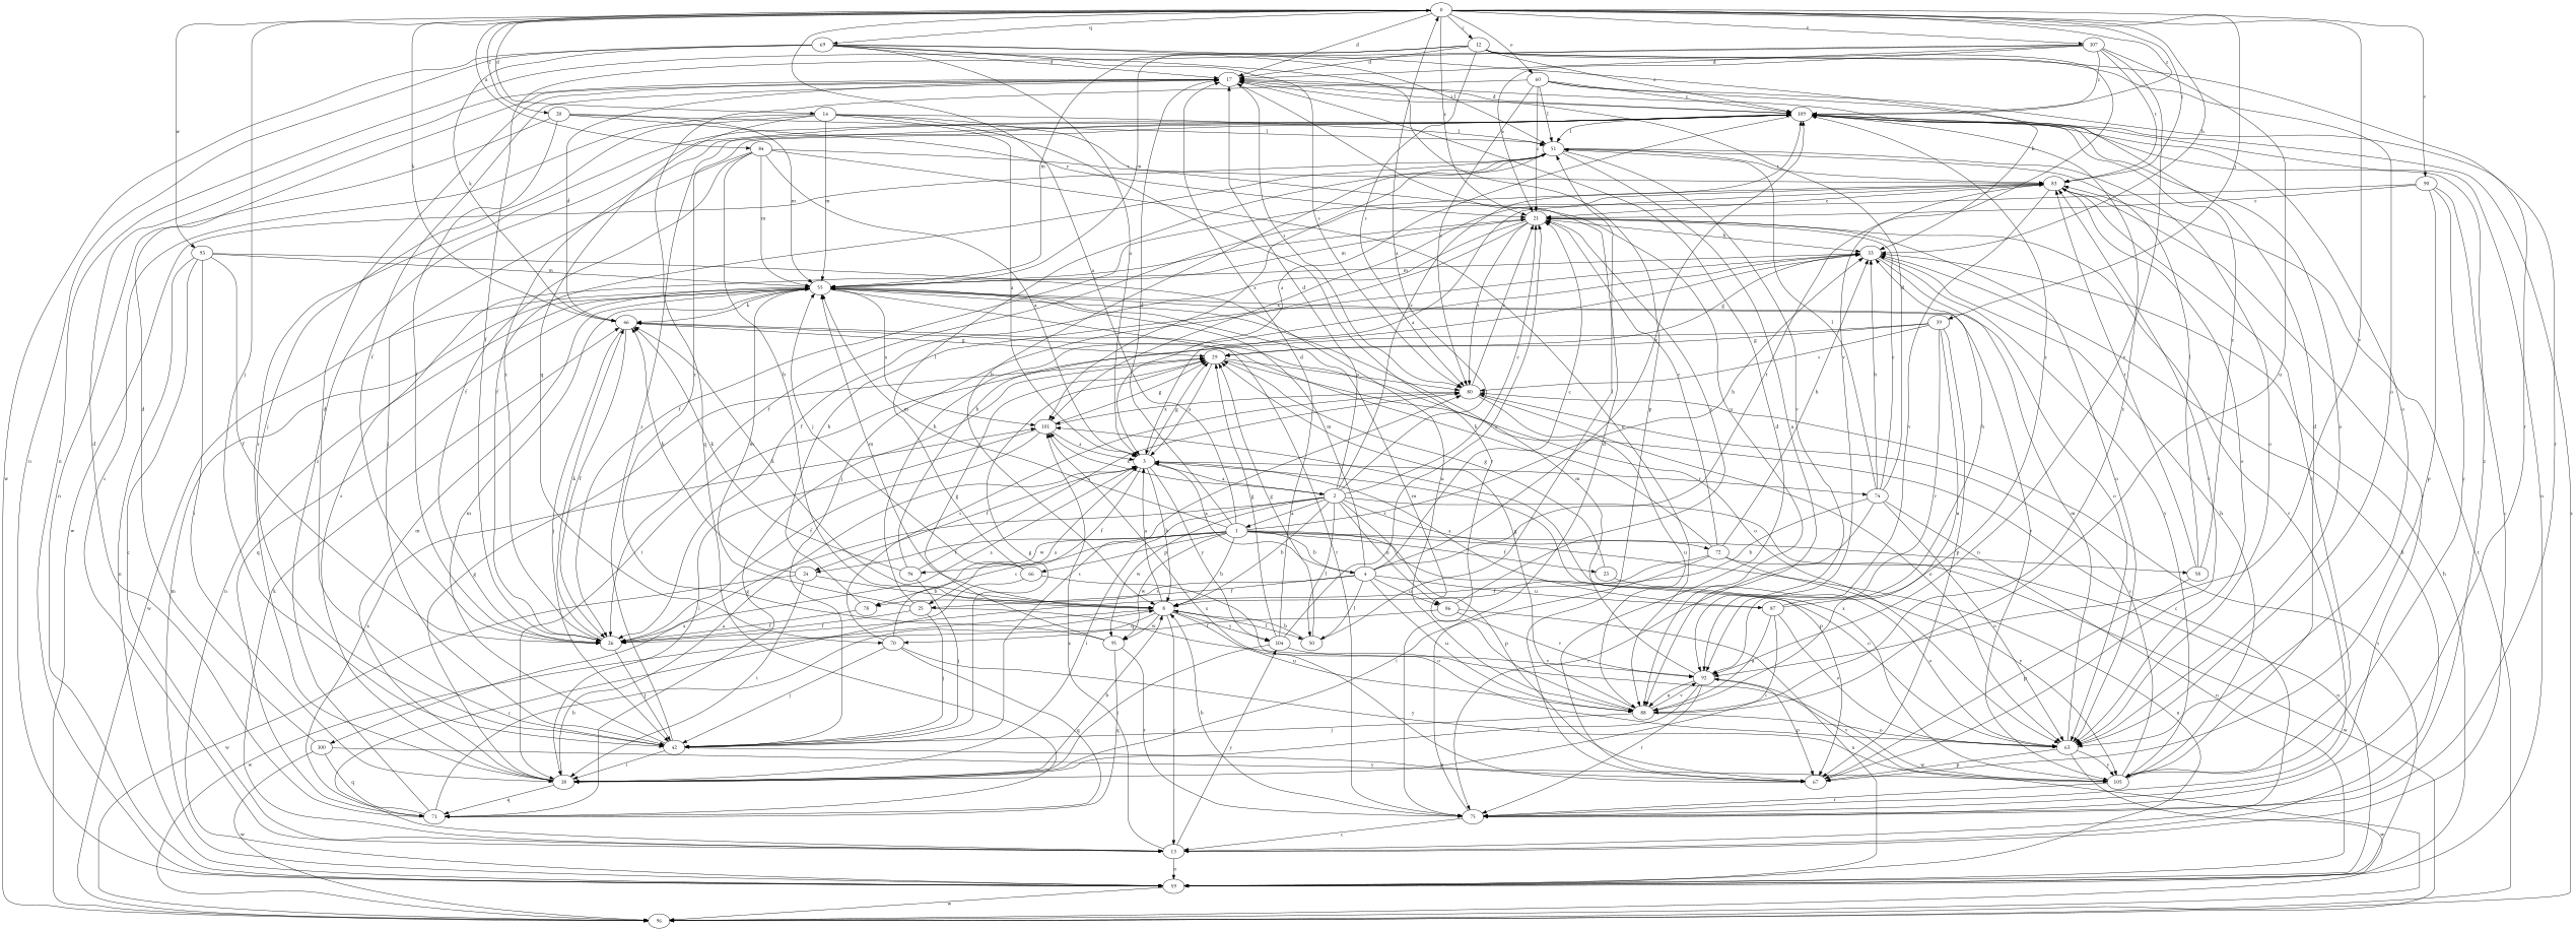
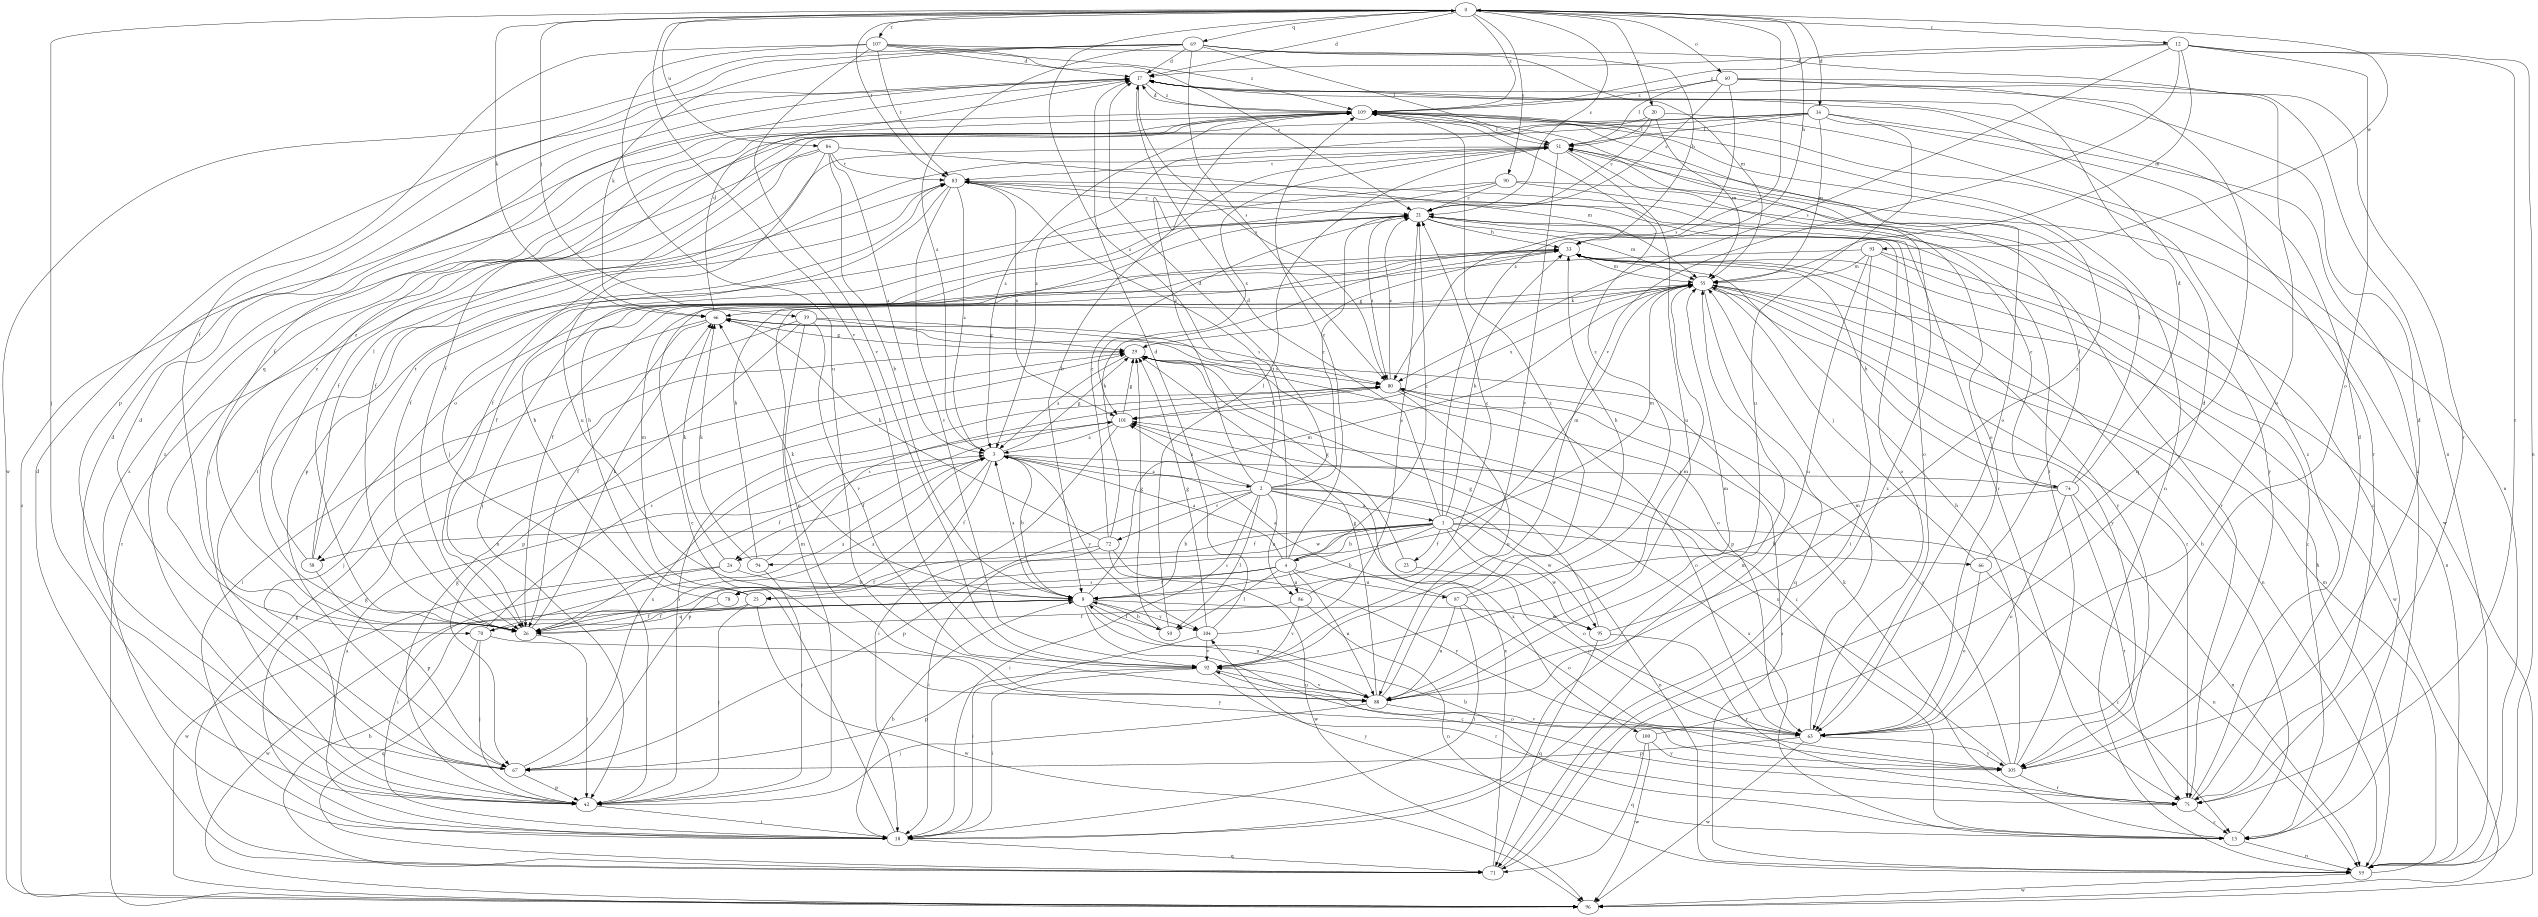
  strict digraph {
    fontname="EB Garamond"
    node [fontname="EB Garamond"]
    edge [fontname="EB Garamond"]
    0
    12
    14
    17
    20
    21
    33
    39
    42
    46
    60
    69
    83
    84
    90
    92
    93
    107
    109
    55
    59
    63
    75
    80
    3
    88
    13
    70
    51
    26
    29
    105
    n33 [label=18]
    67
    71
    96
    101
    8
    1
    4
    23
    24
    58
    66
    78
    94
    95
    50
    86
    25
    87
    104
    2
    72
    100
    74
    0 -> 12 [label=c]
    0 -> 14 [label=d]
    0 -> 17 [label=d]
    0 -> 20 [label=e]
    0 -> 21 [label=e]
    0 -> 33 [label=h]
    0 -> 39 [label=j]
    0 -> 42 [label=j]
    0 -> 46 [label=k]
    0 -> 60 [label=o]
    0 -> 69 [label=q]
    0 -> 83 [label=t]
    0 -> 84 [label=u]
    0 -> 90 [label=v]
    0 -> 92 [label=v]
    0 -> 93 [label=w]
    0 -> 107 [label=z]
    0 -> 109 [label=z]
    12 -> 17 [label=d]
    12 -> 92 [label=v]
    12 -> 109 [label=z]
    12 -> 55 [label=m]
    12 -> 59 [label=n]
    12 -> 63 [label=o]
    12 -> 75 [label=r]
    12 -> 80 [label=s]
    14 -> 42 [label=j]
    14 -> 55 [label=m]
    14 -> 75 [label=r]
    14 -> 3 [label=a]
    14 -> 88 [label=u]
    14 -> 13 [label=c]
    14 -> 70 [label=q]
    14 -> 51 [label=l]
    17 -> 109 [label=z]
    17 -> 80 [label=s]
    17 -> 26 [label=f]
    20 -> 21 [label=e]
    20 -> 55 [label=m]
    20 -> 59 [label=n]
    20 -> 51 [label=l]
    20 -> 26 [label=f]
    21 -> 33 [label=h]
    21 -> 42 [label=j]
    21 -> 55 [label=m]
    21 -> 63 [label=o]
    21 -> 75 [label=r]
    21 -> 80 [label=s]
    21 -> 26 [label=f]
    33 -> 55 [label=m]
-   33 -> 63 [label=o]
+   33 -> 58 [label=o]
    33 -> 29 [label=g]
    33 -> 105 [label=y]
    39 -> 92 [label=v]
    39 -> 80 [label=s]
    39 -> 88 [label=u]
    39 -> 29 [label=g]
    39 -> n33 [label=i]
    39 -> 67 [label=p]
    42 -> 17 [label=d]
    42 -> 109 [label=z]
    42 -> 55 [label=m]
    42 -> 80 [label=s]
    42 -> 29 [label=g]
    42 -> n33 [label=i]
-   42 -> 67 [label=p]
+   67 -> 42 [label=p]
    46 -> 17 [label=d]
    46 -> 42 [label=j]
    46 -> 63 [label=o]
    46 -> 26 [label=f]
    46 -> 29 [label=g]
    60 -> 21 [label=e]
    60 -> 109 [label=z]
    60 -> 63 [label=o]
    60 -> 75 [label=r]
    60 -> 80 [label=s]
    60 -> 51 [label=l]
    60 -> 71 [label=q]
    69 -> 17 [label=d]
    69 -> 33 [label=h]
    69 -> 46 [label=k]
    69 -> 59 [label=n]
    69 -> 80 [label=s]
    69 -> 3 [label=a]
    69 -> 51 [label=l]
    69 -> 67 [label=p]
    69 -> 96 [label=w]
    83 -> 21 [label=e]
    83 -> 92 [label=v]
    83 -> 63 [label=o]
    83 -> 75 [label=r]
    83 -> 3 [label=a]
    83 -> 26 [label=f]
    83 -> 101 [label=x]
    84 -> 42 [label=j]
    84 -> 83 [label=t]
    84 -> 55 [label=m]
    84 -> 3 [label=a]
    84 -> 88 [label=u]
    84 -> 26 [label=f]
    84 -> 8 [label=b]
    90 -> 21 [label=e]
    90 -> 13 [label=c]
    90 -> 26 [label=f]
    90 -> 105 [label=y]
    90 -> 67 [label=p]
    92 -> 55 [label=m]
    92 -> 75 [label=r]
    92 -> 88 [label=u]
    92 -> n33 [label=i]
    92 -> 67 [label=p]
    93 -> 55 [label=m]
    93 -> 59 [label=n]
    93 -> 88 [label=u]
    93 -> 13 [label=c]
    93 -> 26 [label=f]
    93 -> n33 [label=i]
    107 -> 17 [label=d]
    107 -> 21 [label=e]
    107 -> 83 [label=t]
    107 -> 92 [label=v]
    107 -> 109 [label=z]
    107 -> 55 [label=m]
    107 -> 88 [label=u]
    107 -> 26 [label=f]
    109 -> 17 [label=d]
    109 -> 59 [label=n]
    109 -> 63 [label=o]
    109 -> 3 [label=a]
    109 -> 51 [label=l]
    55 -> 46 [label=k]
    55 -> 59 [label=n]
    55 -> 75 [label=r]
    55 -> 105 [label=y]
    55 -> 71 [label=q]
    55 -> 96 [label=w]
    55 -> 101 [label=x]
    59 -> 33 [label=h]
    59 -> 55 [label=m]
    59 -> 80 [label=s]
    59 -> 96 [label=w]
    63 -> 55 [label=m]
    63 -> 105 [label=y]
    63 -> 67 [label=p]
    63 -> 96 [label=w]
    75 -> 17 [label=d]
    75 -> 109 [label=z]
    75 -> 13 [label=c]
    75 -> 8 [label=b]
    80 -> 21 [label=e]
    80 -> 63 [label=o]
    80 -> 88 [label=u]
    80 -> 101 [label=x]
    3 -> 29 [label=g]
    3 -> 67 [label=p]
    3 -> 8 [label=b]
    3 -> 24 [label=f]
    3 -> 25 [label=f]
    3 -> 104 [label=y]
    3 -> 2 [label=a]
    3 -> 74 [label=r]
    88 -> 42 [label=j]
    88 -> 92 [label=v]
    88 -> 109 [label=z]
    88 -> 55 [label=m]
    88 -> 63 [label=o]
    88 -> 29 [label=g]
    13 -> 33 [label=h]
    13 -> 46 [label=k]
    13 -> 59 [label=n]
    13 -> 101 [label=x]
    13 -> 104 [label=y]
    70 -> 42 [label=j]
    70 -> 80 [label=s]
    70 -> 3 [label=a]
    70 -> 105 [label=y]
    70 -> 71 [label=q]
    51 -> 83 [label=t]
    51 -> 92 [label=v]
    51 -> 63 [label=o]
    51 -> 88 [label=u]
    51 -> 26 [label=f]
    51 -> 96 [label=w]
    51 -> 101 [label=x]
    51 -> 8 [label=b]
    26 -> 42 [label=j]
    26 -> 46 [label=k]
    26 -> 109 [label=z]
    26 -> 3 [label=a]
    29 -> 80 [label=s]
    29 -> 3 [label=a]
    29 -> 13 [label=c]
    105 -> 17 [label=d]
    105 -> 33 [label=h]
    105 -> 83 [label=t]
    105 -> 92 [label=v]
    105 -> 75 [label=r]
    105 -> 80 [label=s]
    105 -> 101 [label=x]
    n33 -> 21 [label=e]
    n33 -> 109 [label=z]
    n33 -> 55 [label=m]
    n33 -> 3 [label=a]
    n33 -> 29 [label=g]
    n33 -> 71 [label=q]
    n33 -> 8 [label=b]
    67 -> 17 [label=d]
    67 -> 83 [label=t]
    67 -> 101 [label=x]
    71 -> 17 [label=d]
    71 -> 109 [label=z]
    71 -> 29 [label=g]
    71 -> 101 [label=x]
    71 -> 8 [label=b]
    96 -> 83 [label=t]
    96 -> 109 [label=z]
    101 -> 3 [label=a]
    101 -> 26 [label=f]
    101 -> 29 [label=g]
    101 -> n33 [label=i]
    8 -> 46 [label=k]
    8 -> 55 [label=m]
    8 -> 3 [label=a]
    8 -> 88 [label=u]
    8 -> 13 [label=c]
    8 -> 70 [label=q]
    8 -> 96 [label=w]
    8 -> 95 [label=w]
    8 -> 50 [label=l]
    8 -> 104 [label=y]
    1 -> 0 [label=a]
    1 -> 17 [label=d]
    1 -> 33 [label=h]
    1 -> 55 [label=m]
    1 -> 59 [label=n]
    1 -> 63 [label=o]
    1 -> 8 [label=b]
    1 -> 4 [label=b]
    1 -> 23 [label=f]
    1 -> 24 [label=f]
    1 -> 58 [label=n]
    1 -> 66 [label=p]
    1 -> 78 [label=s]
    1 -> 94 [label=w]
    1 -> 95 [label=w]
    4 -> 21 [label=e]
    4 -> 83 [label=t]
    4 -> 109 [label=z]
    4 -> 55 [label=m]
    4 -> 3 [label=a]
    4 -> 88 [label=u]
    4 -> 78 [label=s]
    4 -> 50 [label=l]
    4 -> 86 [label=u]
    4 -> 25 [label=f]
    4 -> 87 [label=u]
    23 -> 63 [label=o]
    23 -> 29 [label=g]
    24 -> 46 [label=k]
    24 -> n33 [label=i]
    24 -> 96 [label=w]
    24 -> 8 [label=b]
    58 -> 83 [label=t]
    58 -> 109 [label=z]
    58 -> 51 [label=l]
    58 -> 67 [label=p]
    66 -> 55 [label=j]
    66 -> 63 [label=o]
    66 -> 13 [label=c]
    66 -> 51 [label=l]
    78 -> 33 [label=h]
    78 -> 26 [label=f]
    94 -> 33 [label=h]
    94 -> 42 [label=j]
    94 -> 46 [label=k]
    94 -> 80 [label=s]
    95 -> 109 [label=z]
    95 -> 75 [label=r]
    95 -> 29 [label=g]
    95 -> 71 [label=q]
    50 -> 51 [label=l]
    50 -> 29 [label=g]
    50 -> 8 [label=b]
    86 -> 21 [label=e]
    86 -> 92 [label=v]
    86 -> 59 [label=n]
    86 -> 26 [label=f]
    25 -> 33 [label=h]
    25 -> 42 [label=j]
    25 -> 55 [label=m]
    25 -> 26 [label=f]
    25 -> 96 [label=w]
    87 -> 33 [label=h]
    87 -> 109 [label=z]
    87 -> 63 [label=o]
    87 -> 3 [label=a]
    87 -> 88 [label=u]
    87 -> n33 [label=i]
    104 -> 17 [label=d]
    104 -> 21 [label=e]
    104 -> 92 [label=v]
    104 -> 29 [label=g]
    104 -> n33 [label=i]
    2 -> 0 [label=a]
    2 -> 17 [label=d]
    2 -> 21 [label=e]
    2 -> 109 [label=z]
    2 -> 59 [label=n]
    2 -> n33 [label=i]
    2 -> 67 [label=p]
    2 -> 101 [label=x]
    2 -> 8 [label=b]
    2 -> 1 [label=a]
    2 -> 95 [label=w]
    2 -> 50 [label=l]
    2 -> 86 [label=u]
    2 -> 72 [label=r]
    2 -> 100 [label=x]
    72 -> 21 [label=e]
    72 -> 33 [label=h]
    72 -> 46 [label=k]
    72 -> 26 [label=f]
    72 -> 105 [label=y]
    72 -> n33 [label=i]
    72 -> 96 [label=w]
    100 -> 17 [label=d]
    100 -> 105 [label=y]
    100 -> 71 [label=q]
    100 -> 96 [label=w]
    74 -> 17 [label=d]
    74 -> 21 [label=e]
    74 -> 33 [label=h]
    74 -> 59 [label=n]
    74 -> 63 [label=o]
    74 -> 75 [label=r]
    74 -> 51 [label=l]
    74 -> 8 [label=b]
  }
